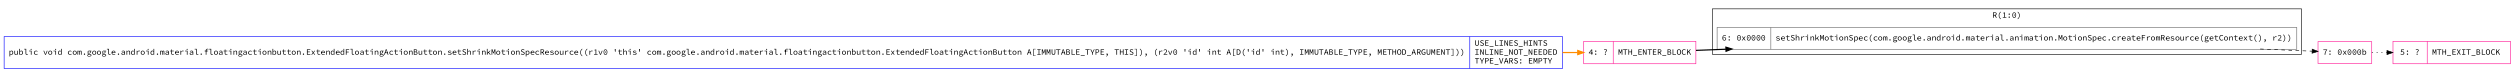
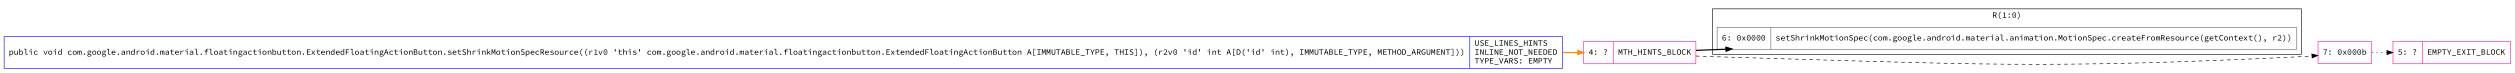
  digraph {
    fontname="Source Code Pro"
    rankdir=LR
    node [color=deeppink fontname="Source Code Pro" shape=record]
    edge [color=black fontname="Source Code Pro" style=bold]
    n1 [color=gray40 label="{6\:\ 0x0000|setShrinkMotionSpec(com.google.android.material.animation.MotionSpec.createFromResource(getContext(), r2))\l}"]
    n2 [label="{7\:\ 0x000b}"]
-   n3 [label="{5\:\ ?|MTH_EXIT_BLOCK\l}"]
-   n4 [label="{4\:\ ?|MTH_ENTER_BLOCK\l}"]
+   n3 [label="{5\:\ ?|EMPTY_EXIT_BLOCK\l}"]
+   n4 [label="{4\:\ ?|MTH_HINTS_BLOCK\l}"]
    n5 [color=blue label="{public void com.google.android.material.floatingactionbutton.ExtendedFloatingActionButton.setShrinkMotionSpecResource((r1v0 'this' com.google.android.material.floatingactionbutton.ExtendedFloatingActionButton A[IMMUTABLE_TYPE, THIS]), (r2v0 'id' int A[D('id' int), IMMUTABLE_TYPE, METHOD_ARGUMENT]))  | USE_LINES_HINTS\lINLINE_NOT_NEEDED\lTYPE_VARS: EMPTY\l}"]
    subgraph cluster_1 {
      label="R(1:0)"
      n1
    }
-   n1 -> n2 [style=dashed]
+   n4 -> n2 [style=dashed]
    n2 -> n3 [style=dotted]
    n4 -> n1
    n5 -> n4 [color=darkorange]
  }
